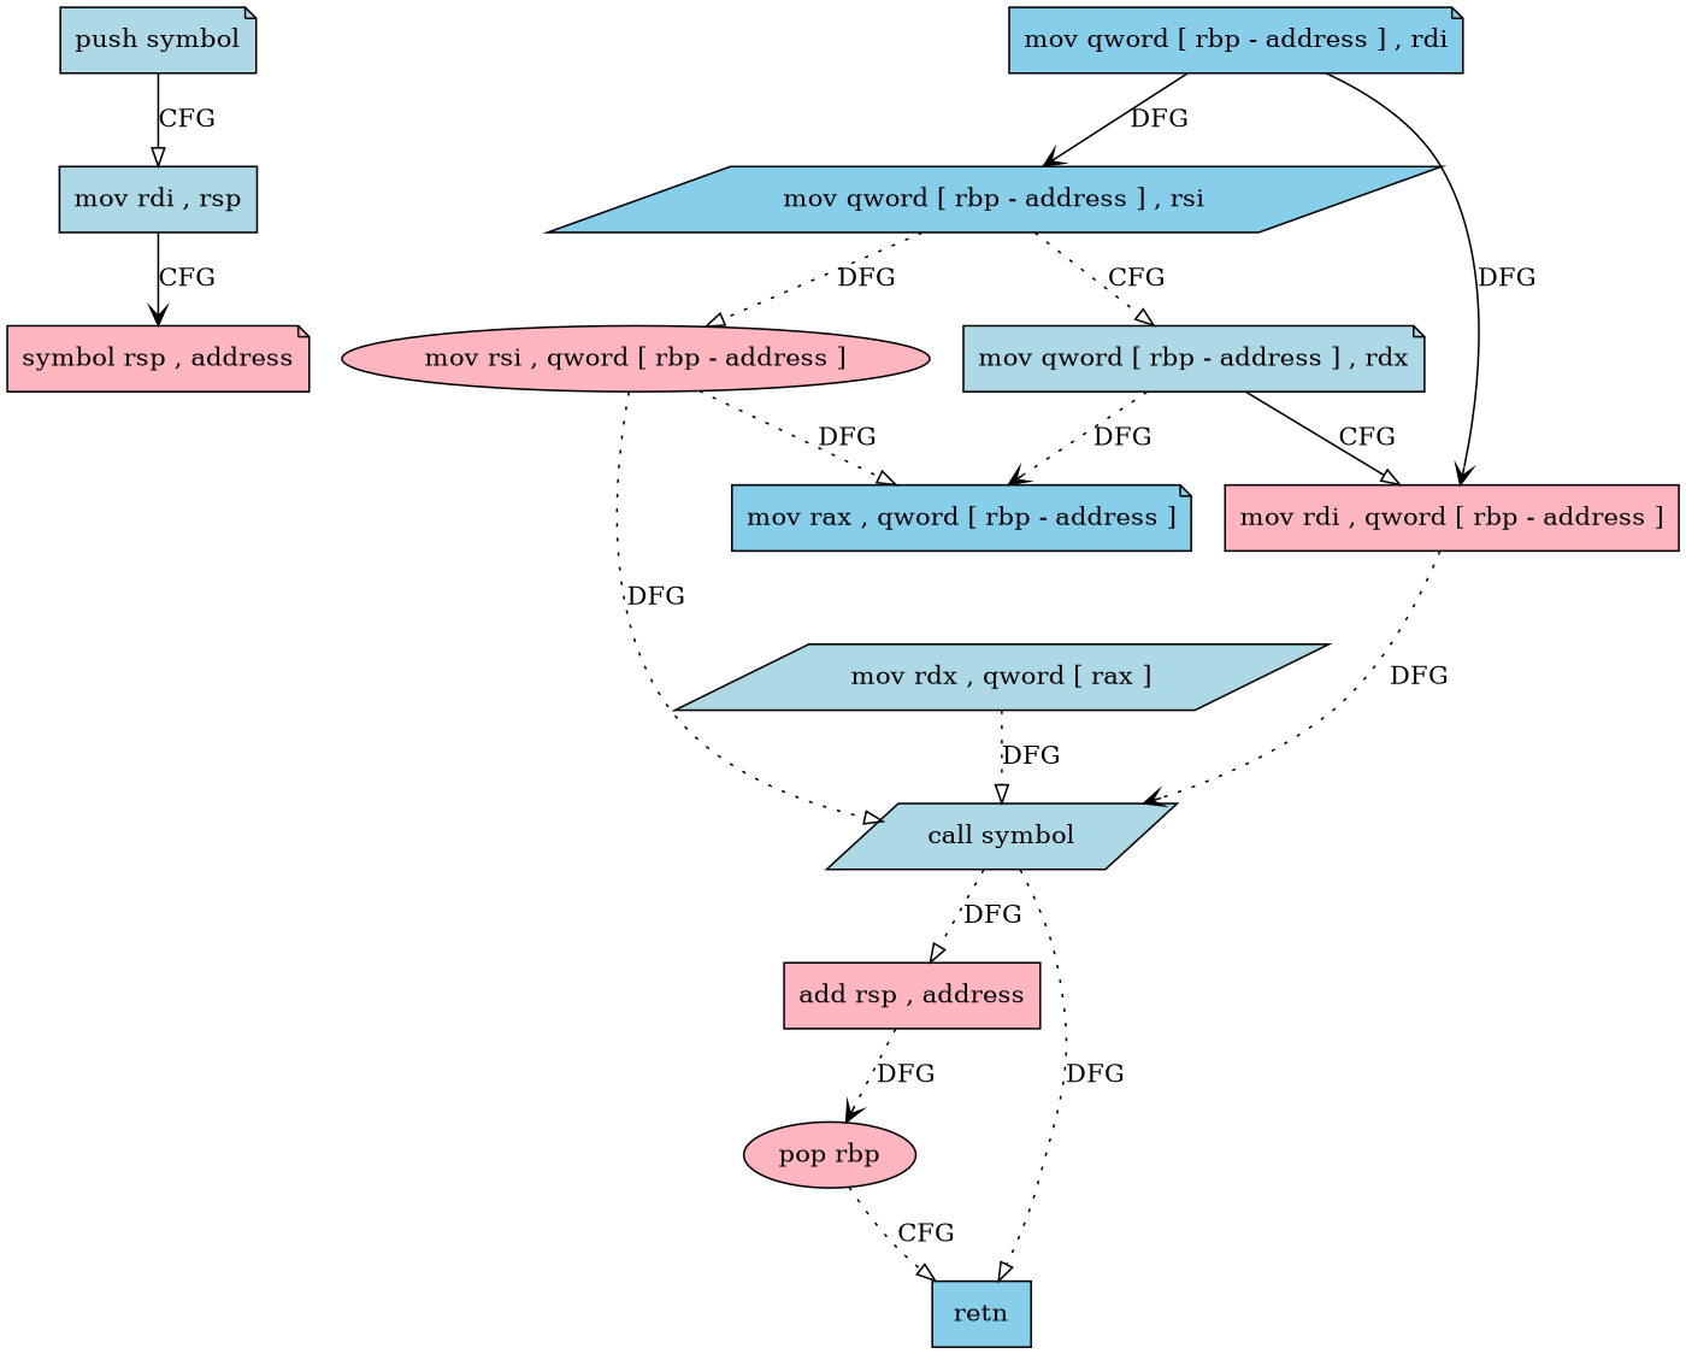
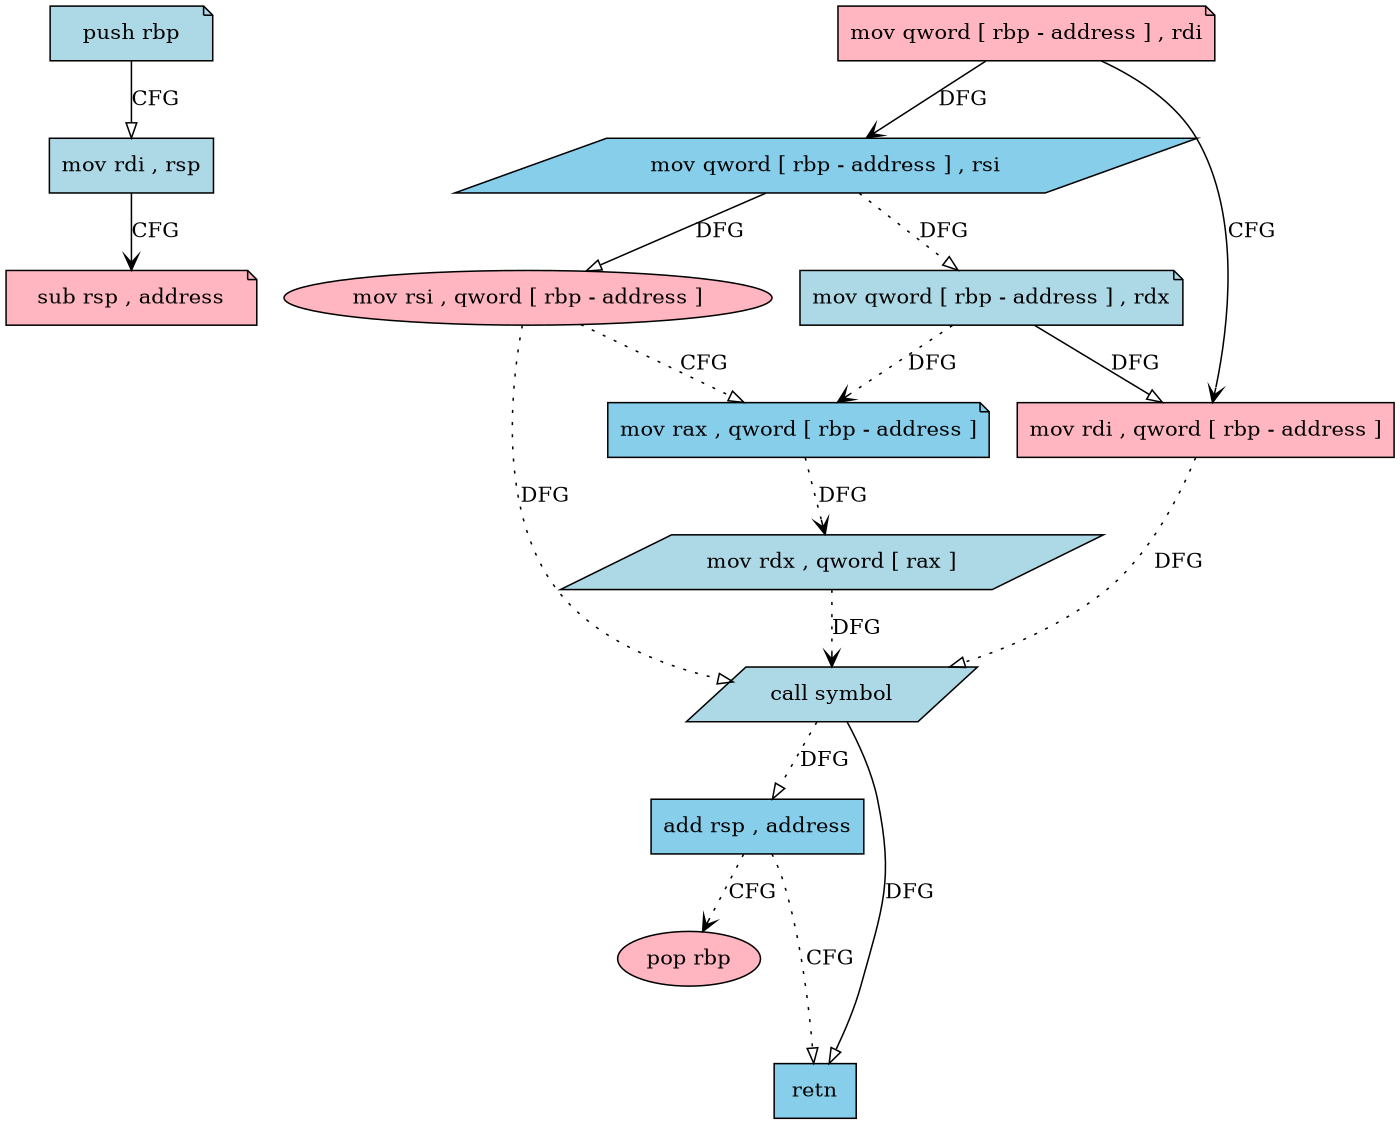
  digraph {
    node [fillcolor=lightblue shape=note style=filled]
    edge [arrowhead=onormal style=dotted]
-   n1 [label="push symbol"]
+   n1 [label="push rbp"]
    n2 [label="mov rdi , rsp" shape=box]
-   n3 [fillcolor=lightpink label="symbol rsp , address"]
-   n4 [fillcolor=skyblue label="mov qword [ rbp - address ] , rdi"]
+   n3 [fillcolor=lightpink label="sub rsp , address"]
+   n4 [fillcolor=lightpink label="mov qword [ rbp - address ] , rdi"]
    n5 [fillcolor=skyblue label="mov qword [ rbp - address ] , rsi" shape=parallelogram]
    n6 [fillcolor=lightpink label="mov rdi , qword [ rbp - address ]" shape=box]
    n7 [label="mov qword [ rbp - address ] , rdx"]
    n8 [fillcolor=lightpink label="mov rsi , qword [ rbp - address ]" shape=ellipse]
    n9 [label="call symbol" shape=parallelogram]
    n10 [fillcolor=skyblue label="mov rax , qword [ rbp - address ]"]
    n11 [label="mov rdx , qword [ rax ]" shape=parallelogram]
-   n12 [fillcolor=lightpink label="add rsp , address" shape=box]
+   n12 [fillcolor=skyblue label="add rsp , address" shape=box]
    n13 [fillcolor=skyblue label=retn shape=box]
    n14 [fillcolor=lightpink label="pop rbp" shape=ellipse]
    n1 -> n2 [label=CFG style=solid]
    n2 -> n3 [arrowhead=vee label=CFG style=solid]
    n4 -> n5 [arrowhead=vee label=DFG style=solid]
-   n4 -> n6 [arrowhead=vee label=DFG style=solid]
-   n5 -> n7 [label=CFG]
-   n5 -> n8 [label=DFG]
-   n6 -> n9 [arrowhead=vee label=DFG]
-   n7 -> n6 [label=CFG style=solid]
+   n4 -> n6 [arrowhead=vee label=CFG style=solid]
+   n5 -> n7 [label=DFG]
+   n5 -> n8 [label=DFG style=solid]
+   n6 -> n9 [label=DFG]
+   n7 -> n6 [label=DFG style=solid]
    n7 -> n10 [arrowhead=vee label=DFG]
    n8 -> n9 [label=DFG]
-   n8 -> n10 [label=DFG]
+   n8 -> n10 [label=CFG]
    n9 -> n12 [label=DFG]
-   n9 -> n13 [label=DFG]
-   n11 -> n9 [label=DFG]
-   n12 -> n14 [arrowhead=vee label=DFG]
-   n14 -> n13 [label=CFG]
+   n9 -> n13 [label=DFG style=solid]
+   n10 -> n11 [arrowhead=vee label=DFG]
+   n11 -> n9 [arrowhead=vee label=DFG]
+   n12 -> n14 [arrowhead=vee label=CFG]
+   n12 -> n13 [label=CFG]
  }
